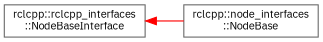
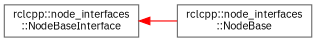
  digraph {
    rankdir=LR
    fontname="IBM Plex Sans"
    node [color=gray40 fillcolor=white fontname="IBM Plex Sans" fontsize=10 shape=record style=filled]
-   n1 [height=0.2 label="rclcpp::rclcpp_interfaces\l::NodeBaseInterface" width=0.4]
+   n1 [height=0.2 label="rclcpp::node_interfaces\l::NodeBaseInterface" width=0.4]
    n2 [height=0.2 label="rclcpp::node_interfaces\l::NodeBase" width=0.4]
    n1 -> n2 [color=red dir=back fontname="IBM Plex Sans" fontsize=10 labelfontname=Helvetica labelfontsize=10 style=solid]
  }
